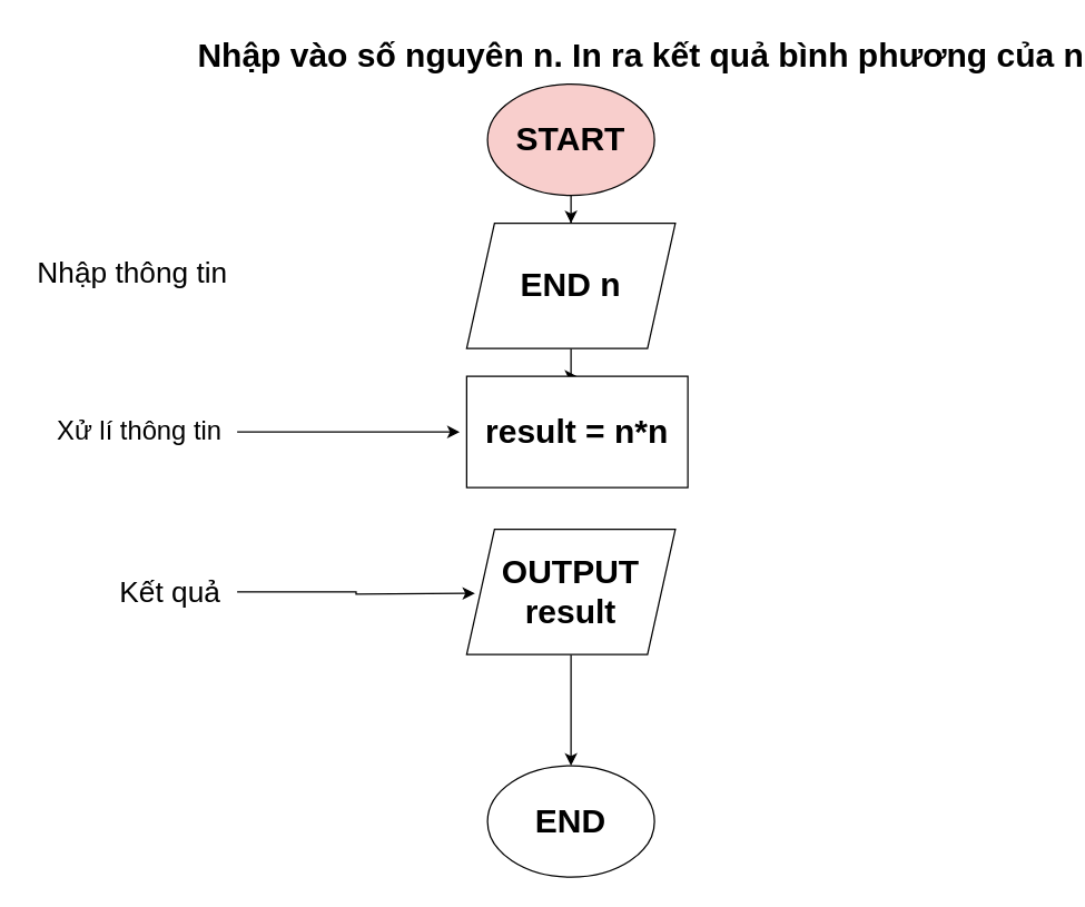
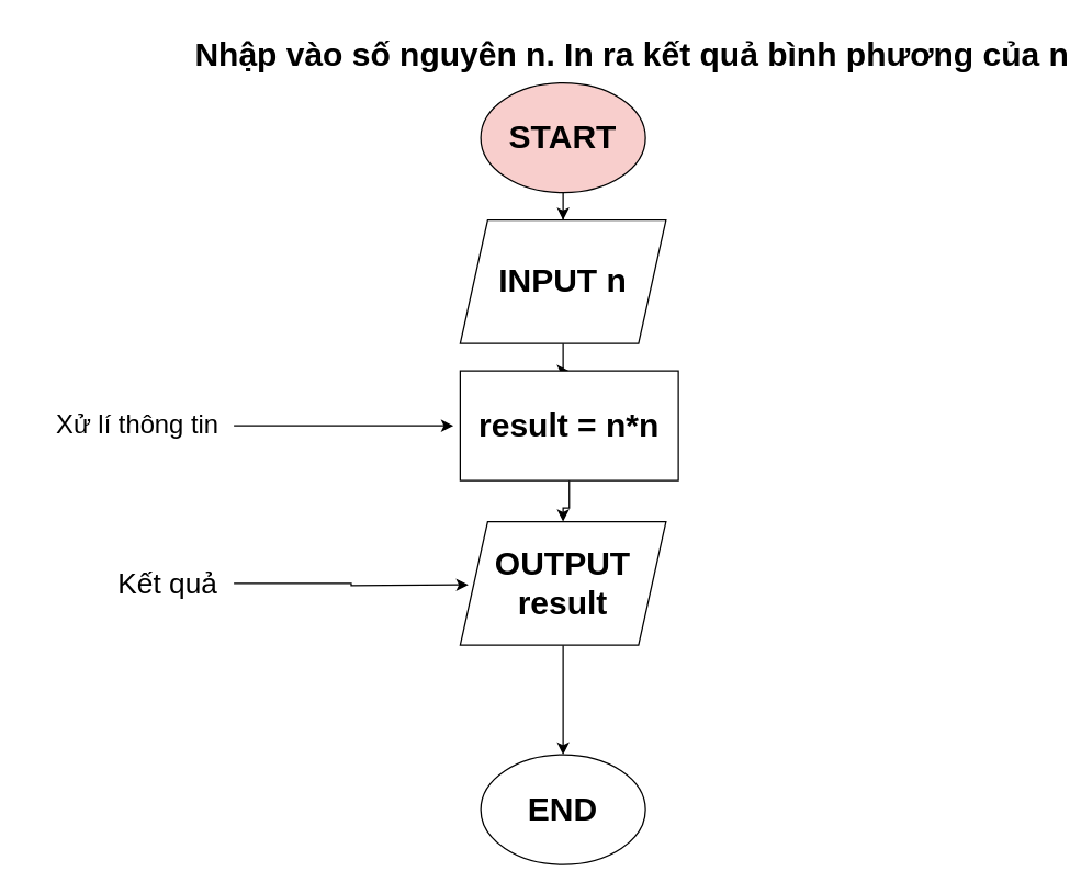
  <mxCell id="0" />
  <mxCell id="1" parent="0" />
  <mxCell id="2" value="Nhập vào số nguyên n. In ra kết quả bình phương của n" style="text;strokeColor=none;fillColor=none;html=1;fontSize=24;fontStyle=1;verticalAlign=middle;align=center;" vertex="1" parent="1"><mxGeometry x="410" y="20" width="100" height="40" as="geometry" /></mxCell>
  <mxCell id="3" value="" style="edgeStyle=orthogonalEdgeStyle;rounded=0;orthogonalLoop=1;jettySize=auto;html=1;" edge="1" parent="1" source="4" target="6"><mxGeometry relative="1" as="geometry" /></mxCell>
  <mxCell id="4" value="&lt;h1&gt;START&lt;/h1&gt;" style="ellipse;whiteSpace=wrap;html=1;fillColor=#f8cecc;" vertex="1" parent="1"><mxGeometry x="350" y="60" width="120" height="80" as="geometry" /></mxCell>
  <mxCell id="5" value="" style="edgeStyle=orthogonalEdgeStyle;rounded=0;orthogonalLoop=1;jettySize=auto;html=1;" edge="1" parent="1" source="6" target="8"><mxGeometry relative="1" as="geometry" /></mxCell>
- <mxCell id="6" value="&lt;h1&gt;END n&lt;/h1&gt;" style="shape=parallelogram;perimeter=parallelogramPerimeter;whiteSpace=wrap;html=1;fixedSize=1;" vertex="1" parent="1"><mxGeometry x="335" y="160" width="150" height="90" as="geometry" /></mxCell>
+ <mxCell id="6" value="&lt;h1&gt;INPUT n&lt;/h1&gt;" style="shape=parallelogram;perimeter=parallelogramPerimeter;whiteSpace=wrap;html=1;fixedSize=1;" vertex="1" parent="1"><mxGeometry x="335" y="160" width="150" height="90" as="geometry" /></mxCell>
+ <mxCell id="7" value="" style="edgeStyle=orthogonalEdgeStyle;rounded=0;orthogonalLoop=1;jettySize=auto;html=1;" edge="1" parent="1" source="8" target="10"><mxGeometry relative="1" as="geometry" /></mxCell>
  <mxCell id="8" value="&lt;h1&gt;result = n*n&lt;/h1&gt;" style="rounded=0;whiteSpace=wrap;html=1;" vertex="1" parent="1"><mxGeometry x="335" y="270" width="159" height="80" as="geometry" /></mxCell>
  <mxCell id="9" value="" style="edgeStyle=orthogonalEdgeStyle;rounded=0;orthogonalLoop=1;jettySize=auto;html=1;" edge="1" parent="1" source="10" target="11"><mxGeometry relative="1" as="geometry" /></mxCell>
  <mxCell id="10" value="&lt;h1&gt;OUTPUT result&lt;/h1&gt;" style="shape=parallelogram;perimeter=parallelogramPerimeter;whiteSpace=wrap;html=1;fixedSize=1;" vertex="1" parent="1"><mxGeometry x="335" y="380" width="150" height="90" as="geometry" /></mxCell>
  <mxCell id="11" value="&lt;h1&gt;END&lt;/h1&gt;" style="ellipse;whiteSpace=wrap;html=1;" vertex="1" parent="1"><mxGeometry x="350" y="550" width="120" height="80" as="geometry" /></mxCell>
- <mxCell id="12" value="Nhập thông tin" style="text;html=1;align=center;verticalAlign=middle;whiteSpace=wrap;rounded=0;fontSize=21;" vertex="1" parent="1"><mxGeometry x="20" y="180" width="150" height="30" as="geometry" /></mxCell>
  <mxCell id="13" value="" style="edgeStyle=orthogonalEdgeStyle;rounded=0;orthogonalLoop=1;jettySize=auto;html=1;" edge="1" parent="1" source="14"><mxGeometry relative="1" as="geometry"><mxPoint x="330" y="310" as="targetPoint" /></mxGeometry></mxCell>
  <mxCell id="14" value="Xử lí thông tin" style="text;html=1;align=center;verticalAlign=middle;whiteSpace=wrap;rounded=0;fontSize=19;" vertex="1" parent="1"><mxGeometry x="30" y="295" width="140" height="30" as="geometry" /></mxCell>
  <mxCell id="15" value="Kết quả&amp;nbsp;" style="text;html=1;align=center;verticalAlign=middle;whiteSpace=wrap;rounded=0;fontSize=21;" vertex="1" parent="1"><mxGeometry x="80" y="410" width="90" height="30" as="geometry" /></mxCell>
  <mxCell id="16" style="edgeStyle=orthogonalEdgeStyle;rounded=0;orthogonalLoop=1;jettySize=auto;html=1;entryX=0.043;entryY=0.398;entryDx=0;entryDy=0;entryPerimeter=0;" edge="1" parent="1" source="15"><mxGeometry relative="1" as="geometry"><mxPoint x="341" y="426" as="targetPoint" /></mxGeometry></mxCell>
